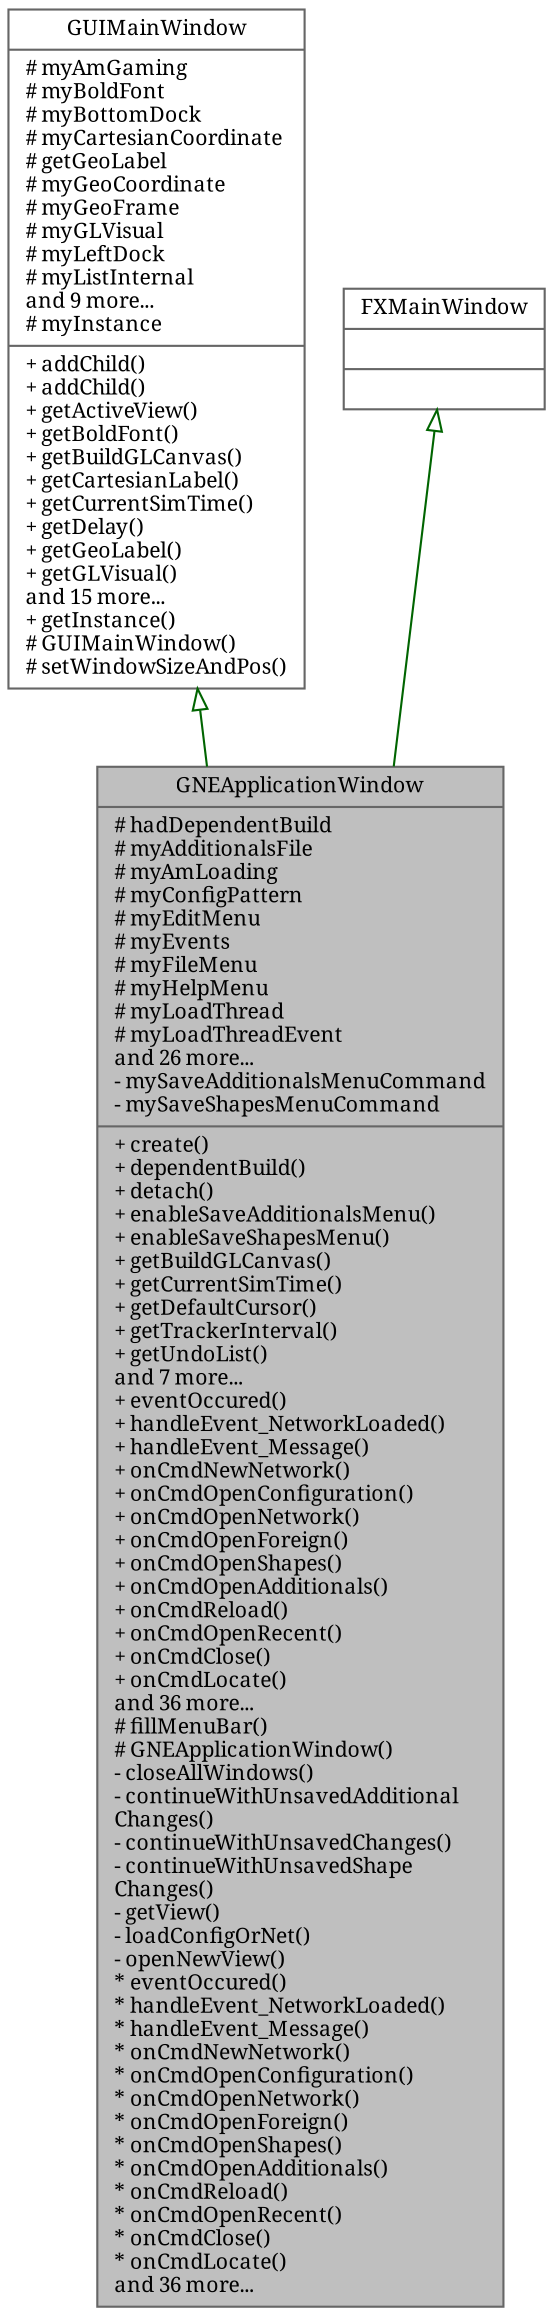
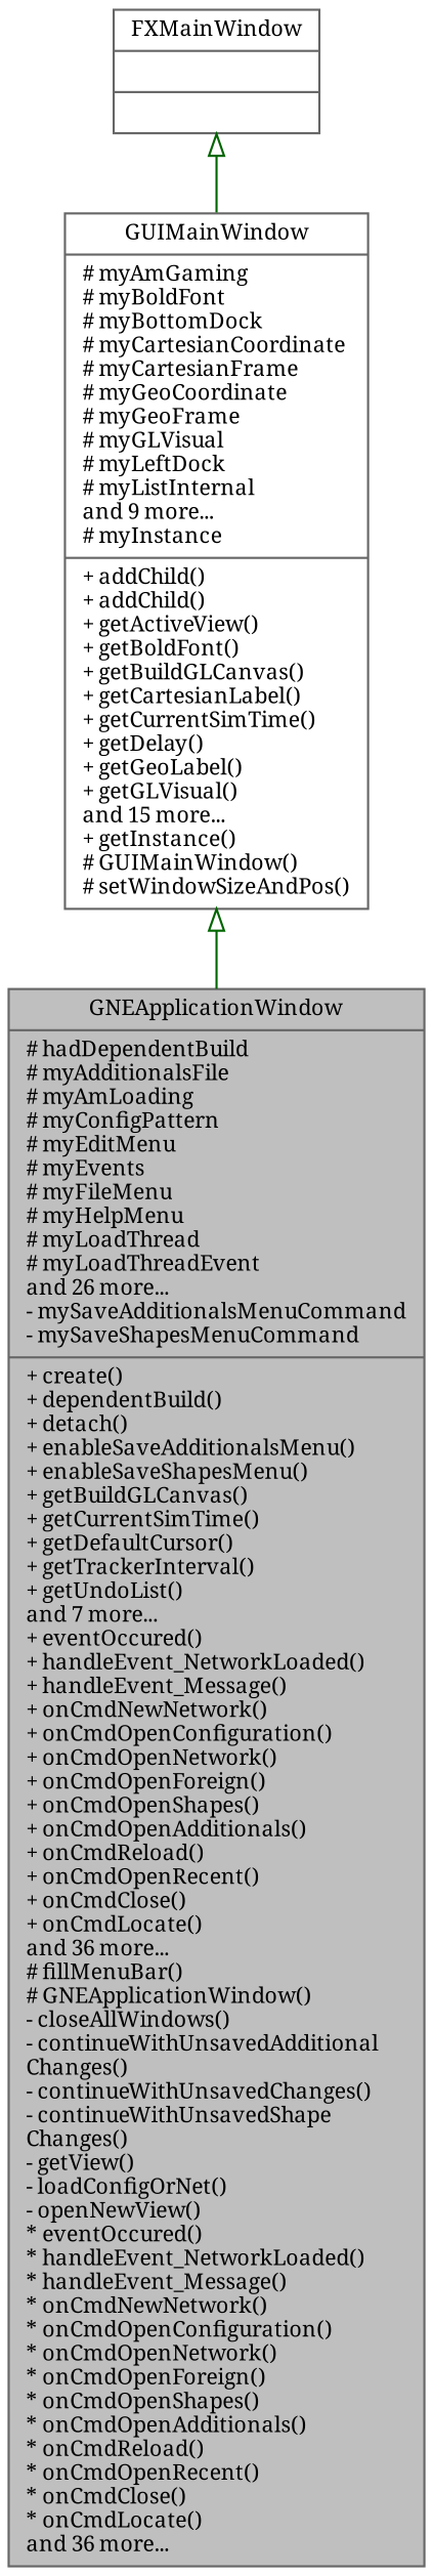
  digraph {
    fontname="Noto Serif"
    node [color=gray40 fillcolor=white fontname="Noto Serif" fontsize=10 shape=record style=filled]
    edge [arrowtail=onormal color=darkgreen dir=back fontname="Noto Serif" fontsize=10 labelfontname=Helvetica labelfontsize=10 style=solid]
    n1 [fillcolor=grey75 fontcolor=black height=0.2 label="{GNEApplicationWindow\n|# hadDependentBuild\l# myAdditionalsFile\l# myAmLoading\l# myConfigPattern\l# myEditMenu\l# myEvents\l# myFileMenu\l# myHelpMenu\l# myLoadThread\l# myLoadThreadEvent\land 26 more...\l- mySaveAdditionalsMenuCommand\l- mySaveShapesMenuCommand\l|+ create()\l+ dependentBuild()\l+ detach()\l+ enableSaveAdditionalsMenu()\l+ enableSaveShapesMenu()\l+ getBuildGLCanvas()\l+ getCurrentSimTime()\l+ getDefaultCursor()\l+ getTrackerInterval()\l+ getUndoList()\land 7 more...\l+ eventOccured()\l+ handleEvent_NetworkLoaded()\l+ handleEvent_Message()\l+ onCmdNewNetwork()\l+ onCmdOpenConfiguration()\l+ onCmdOpenNetwork()\l+ onCmdOpenForeign()\l+ onCmdOpenShapes()\l+ onCmdOpenAdditionals()\l+ onCmdReload()\l+ onCmdOpenRecent()\l+ onCmdClose()\l+ onCmdLocate()\land 36 more...\l# fillMenuBar()\l# GNEApplicationWindow()\l- closeAllWindows()\l- continueWithUnsavedAdditional\lChanges()\l- continueWithUnsavedChanges()\l- continueWithUnsavedShape\lChanges()\l- getView()\l- loadConfigOrNet()\l- openNewView()\l* eventOccured()\l* handleEvent_NetworkLoaded()\l* handleEvent_Message()\l* onCmdNewNetwork()\l* onCmdOpenConfiguration()\l* onCmdOpenNetwork()\l* onCmdOpenForeign()\l* onCmdOpenShapes()\l* onCmdOpenAdditionals()\l* onCmdReload()\l* onCmdOpenRecent()\l* onCmdClose()\l* onCmdLocate()\land 36 more...\l}" width=0.4]
-   n2 [height=0.2 label="{GUIMainWindow\n|# myAmGaming\l# myBoldFont\l# myBottomDock\l# myCartesianCoordinate\l# getGeoLabel\l# myGeoCoordinate\l# myGeoFrame\l# myGLVisual\l# myLeftDock\l# myListInternal\land 9 more...\l# myInstance\l|+ addChild()\l+ addChild()\l+ getActiveView()\l+ getBoldFont()\l+ getBuildGLCanvas()\l+ getCartesianLabel()\l+ getCurrentSimTime()\l+ getDelay()\l+ getGeoLabel()\l+ getGLVisual()\land 15 more...\l+ getInstance()\l# GUIMainWindow()\l# setWindowSizeAndPos()\l}" width=0.4]
+   n2 [height=0.2 label="{GUIMainWindow\n|# myAmGaming\l# myBoldFont\l# myBottomDock\l# myCartesianCoordinate\l# myCartesianFrame\l# myGeoCoordinate\l# myGeoFrame\l# myGLVisual\l# myLeftDock\l# myListInternal\land 9 more...\l# myInstance\l|+ addChild()\l+ addChild()\l+ getActiveView()\l+ getBoldFont()\l+ getBuildGLCanvas()\l+ getCartesianLabel()\l+ getCurrentSimTime()\l+ getDelay()\l+ getGeoLabel()\l+ getGLVisual()\land 15 more...\l+ getInstance()\l# GUIMainWindow()\l# setWindowSizeAndPos()\l}" width=0.4]
    n3 [height=0.2 label="{FXMainWindow\n||}" width=0.4]
    n2 -> n1
-   n3 -> n1
+   n3 -> n2
  }
